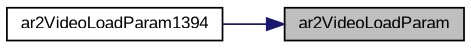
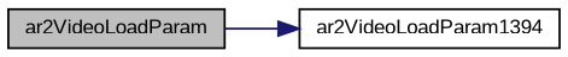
  digraph {
    rankdir=LR
    fontname="Liberation Sans"
    node [color=black fontname="Liberation Sans" fontsize=10 shape=record style=filled]
    n1 [fillcolor=grey75 fontcolor=black height=0.2 label=ar2VideoLoadParam width=0.4]
    n2 [fillcolor=white height=0.2 label=ar2VideoLoadParam1394 width=0.4]
-   n2 -> n1 [color=midnightblue fontname="Liberation Sans" fontsize=10 labelfontname=Helvetica labelfontsize=10 style=solid]
+   n1 -> n2 [color=midnightblue fontname="Liberation Sans" fontsize=10 labelfontname=Helvetica labelfontsize=10 style=solid]
  }
